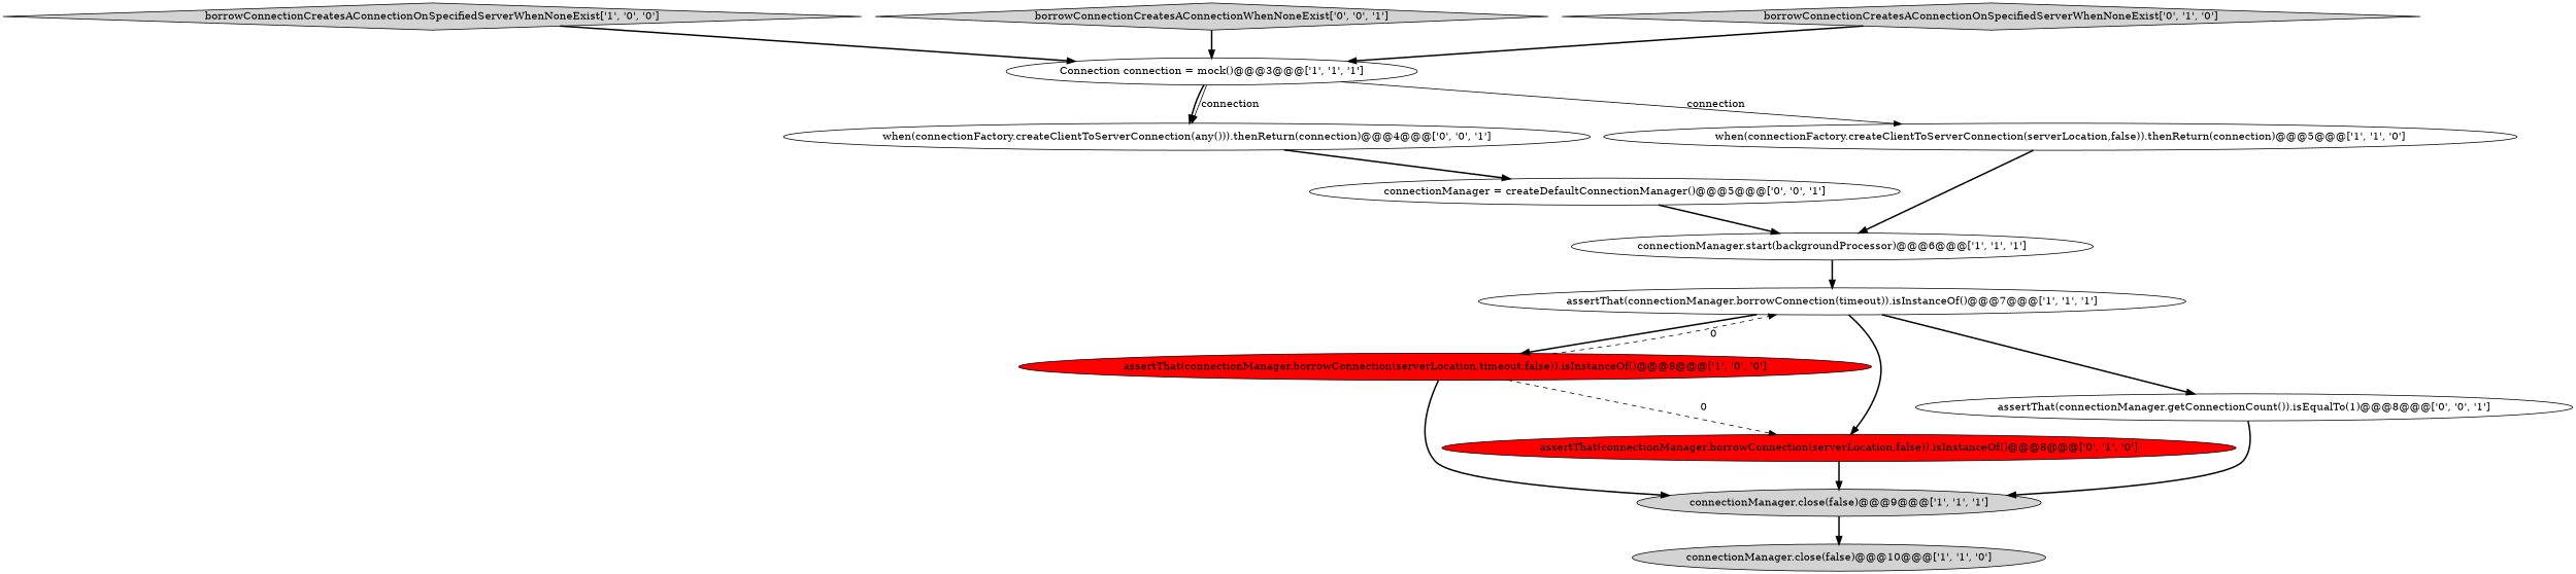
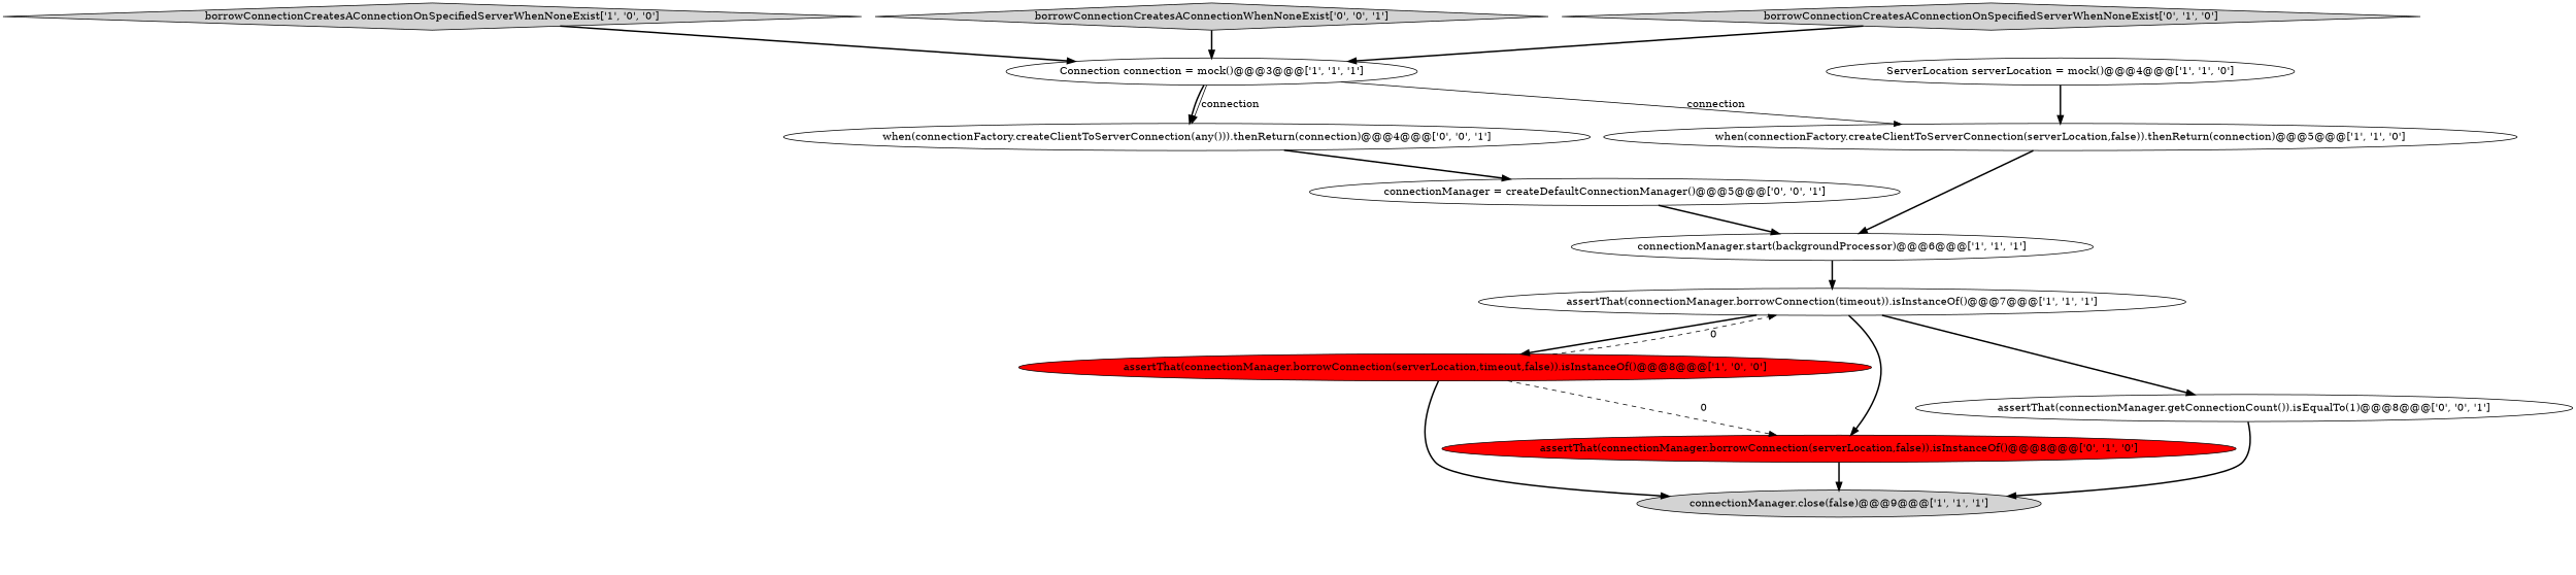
  digraph {
    node [fillcolor=white shape=ellipse style=filled]
    edge [style=bold]
    n1 [label="when(connectionFactory.createClientToServerConnection(serverLocation,false)).thenReturn(connection)@@@5@@@['1', '1', '0']"]
    n2 [label="connectionManager.start(backgroundProcessor)@@@6@@@['1', '1', '1']"]
    n3 [label="assertThat(connectionManager.borrowConnection(timeout)).isInstanceOf()@@@7@@@['1', '1', '1']"]
-   n4 [fillcolor=lightgray label="connectionManager.close(false)@@@10@@@['1', '1', '0']"]
    n5 [fillcolor=red label="assertThat(connectionManager.borrowConnection(serverLocation,timeout,false)).isInstanceOf()@@@8@@@['1', '0', '0']"]
    n6 [label="assertThat(connectionManager.getConnectionCount()).isEqualTo(1)@@@8@@@['0', '0', '1']"]
    n7 [fillcolor=red label="assertThat(connectionManager.borrowConnection(serverLocation,false)).isInstanceOf()@@@8@@@['0', '1', '0']"]
    n8 [fillcolor=lightgray label="connectionManager.close(false)@@@9@@@['1', '1', '1']"]
    n9 [label="connectionManager = createDefaultConnectionManager()@@@5@@@['0', '0', '1']"]
    n10 [fillcolor=lightgray label="borrowConnectionCreatesAConnectionOnSpecifiedServerWhenNoneExist['1', '0', '0']" shape=diamond]
    n11 [label="Connection connection = mock()@@@3@@@['1', '1', '1']"]
    n12 [label="when(connectionFactory.createClientToServerConnection(any())).thenReturn(connection)@@@4@@@['0', '0', '1']"]
+   n13 [label="ServerLocation serverLocation = mock()@@@4@@@['1', '1', '0']"]
    n14 [fillcolor=lightgray label="borrowConnectionCreatesAConnectionWhenNoneExist['0', '0', '1']" shape=diamond]
    n15 [fillcolor=lightgray label="borrowConnectionCreatesAConnectionOnSpecifiedServerWhenNoneExist['0', '1', '0']" shape=diamond]
    n1 -> n2
    n2 -> n3
    n3 -> n5
    n3 -> n6
    n3 -> n7
    n5 -> n3 [label=0 style=dashed]
    n5 -> n7 [label=0 style=dashed]
    n5 -> n8
    n6 -> n8
    n7 -> n8
-   n8 -> n4
    n9 -> n2
    n10 -> n11
    n11 -> n1 [label=connection style=solid]
    n11 -> n12
    n11 -> n12 [label=connection style=solid]
    n12 -> n9
+   n13 -> n1
    n14 -> n11
    n15 -> n11
  }
